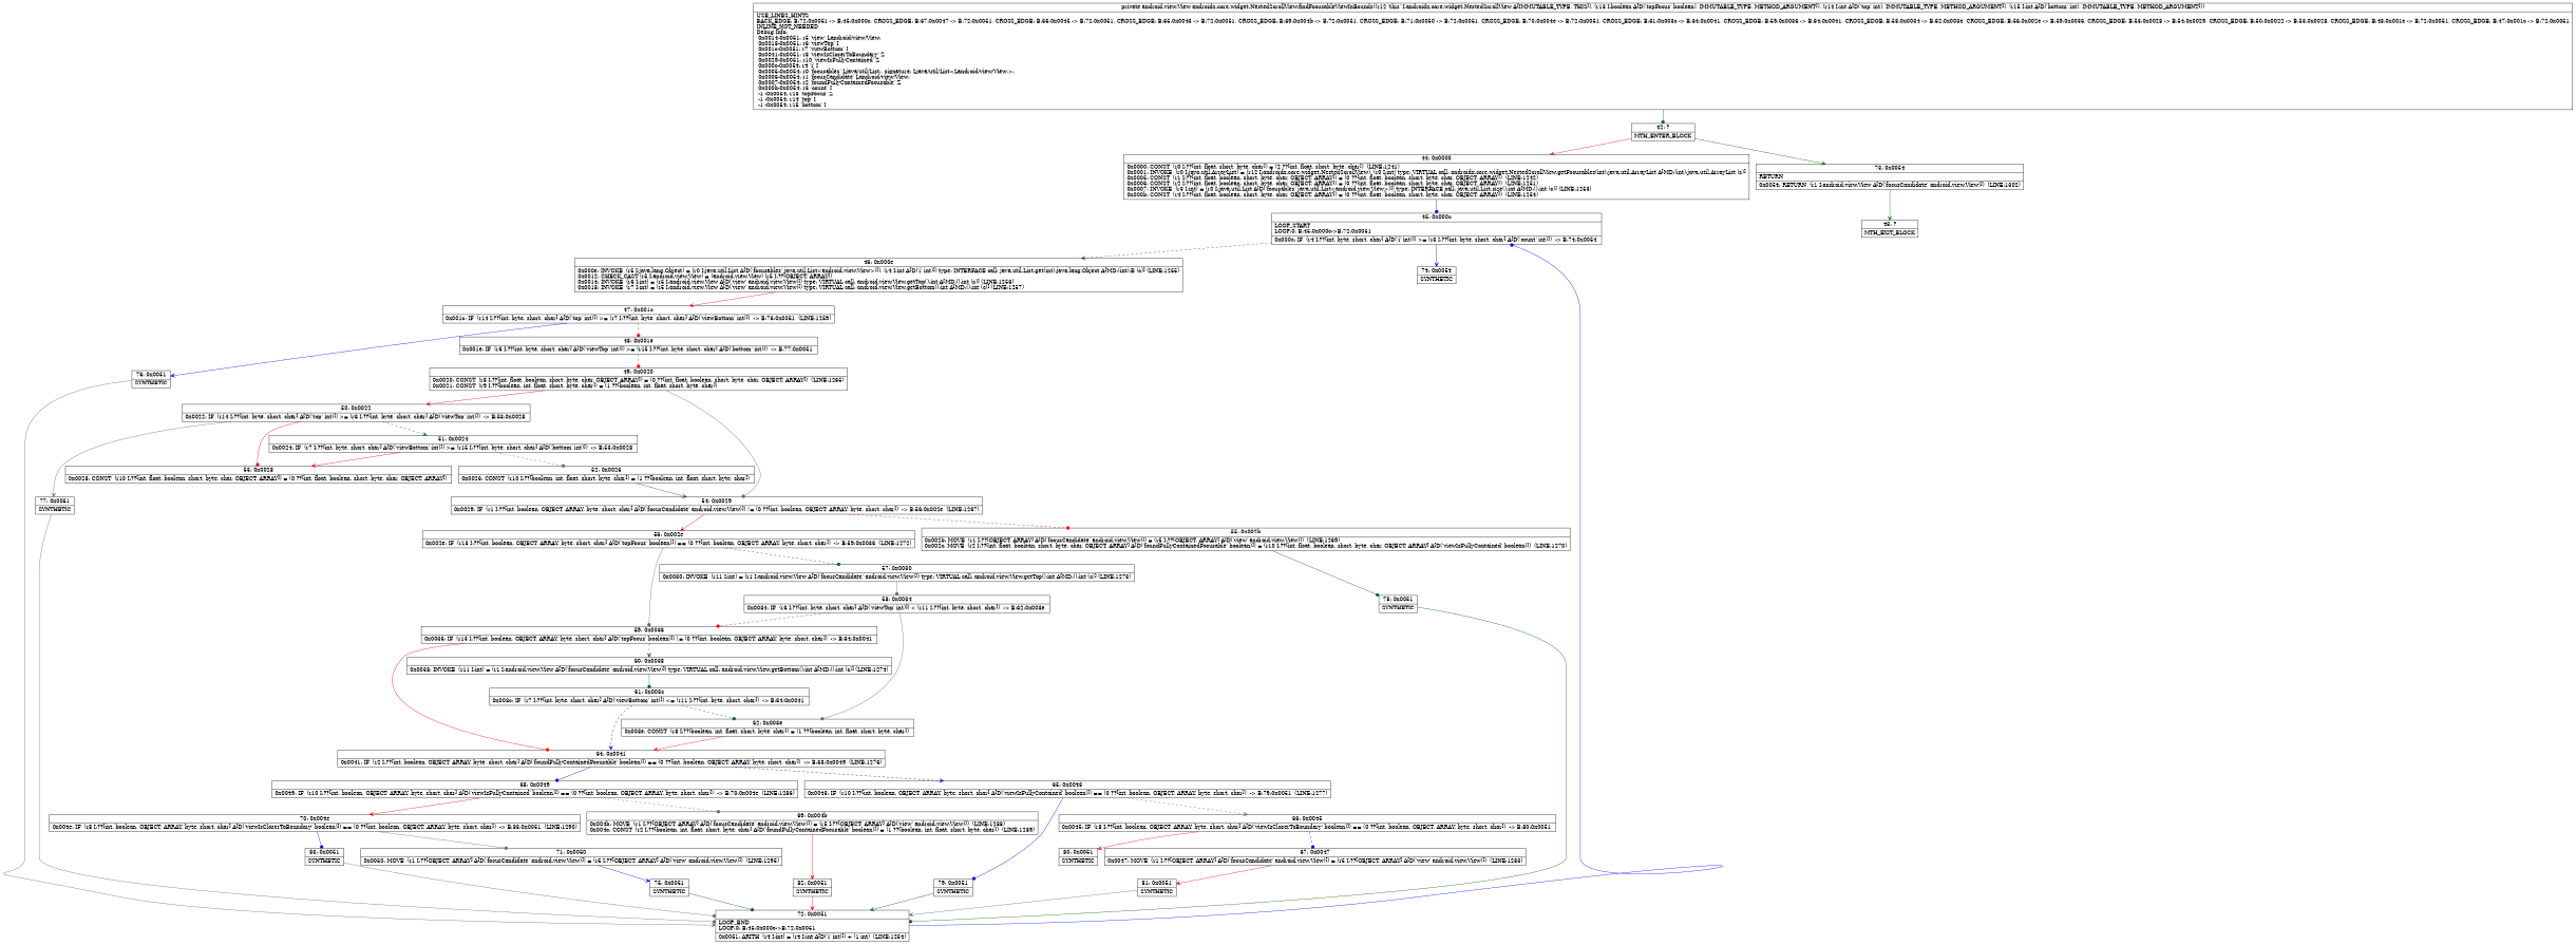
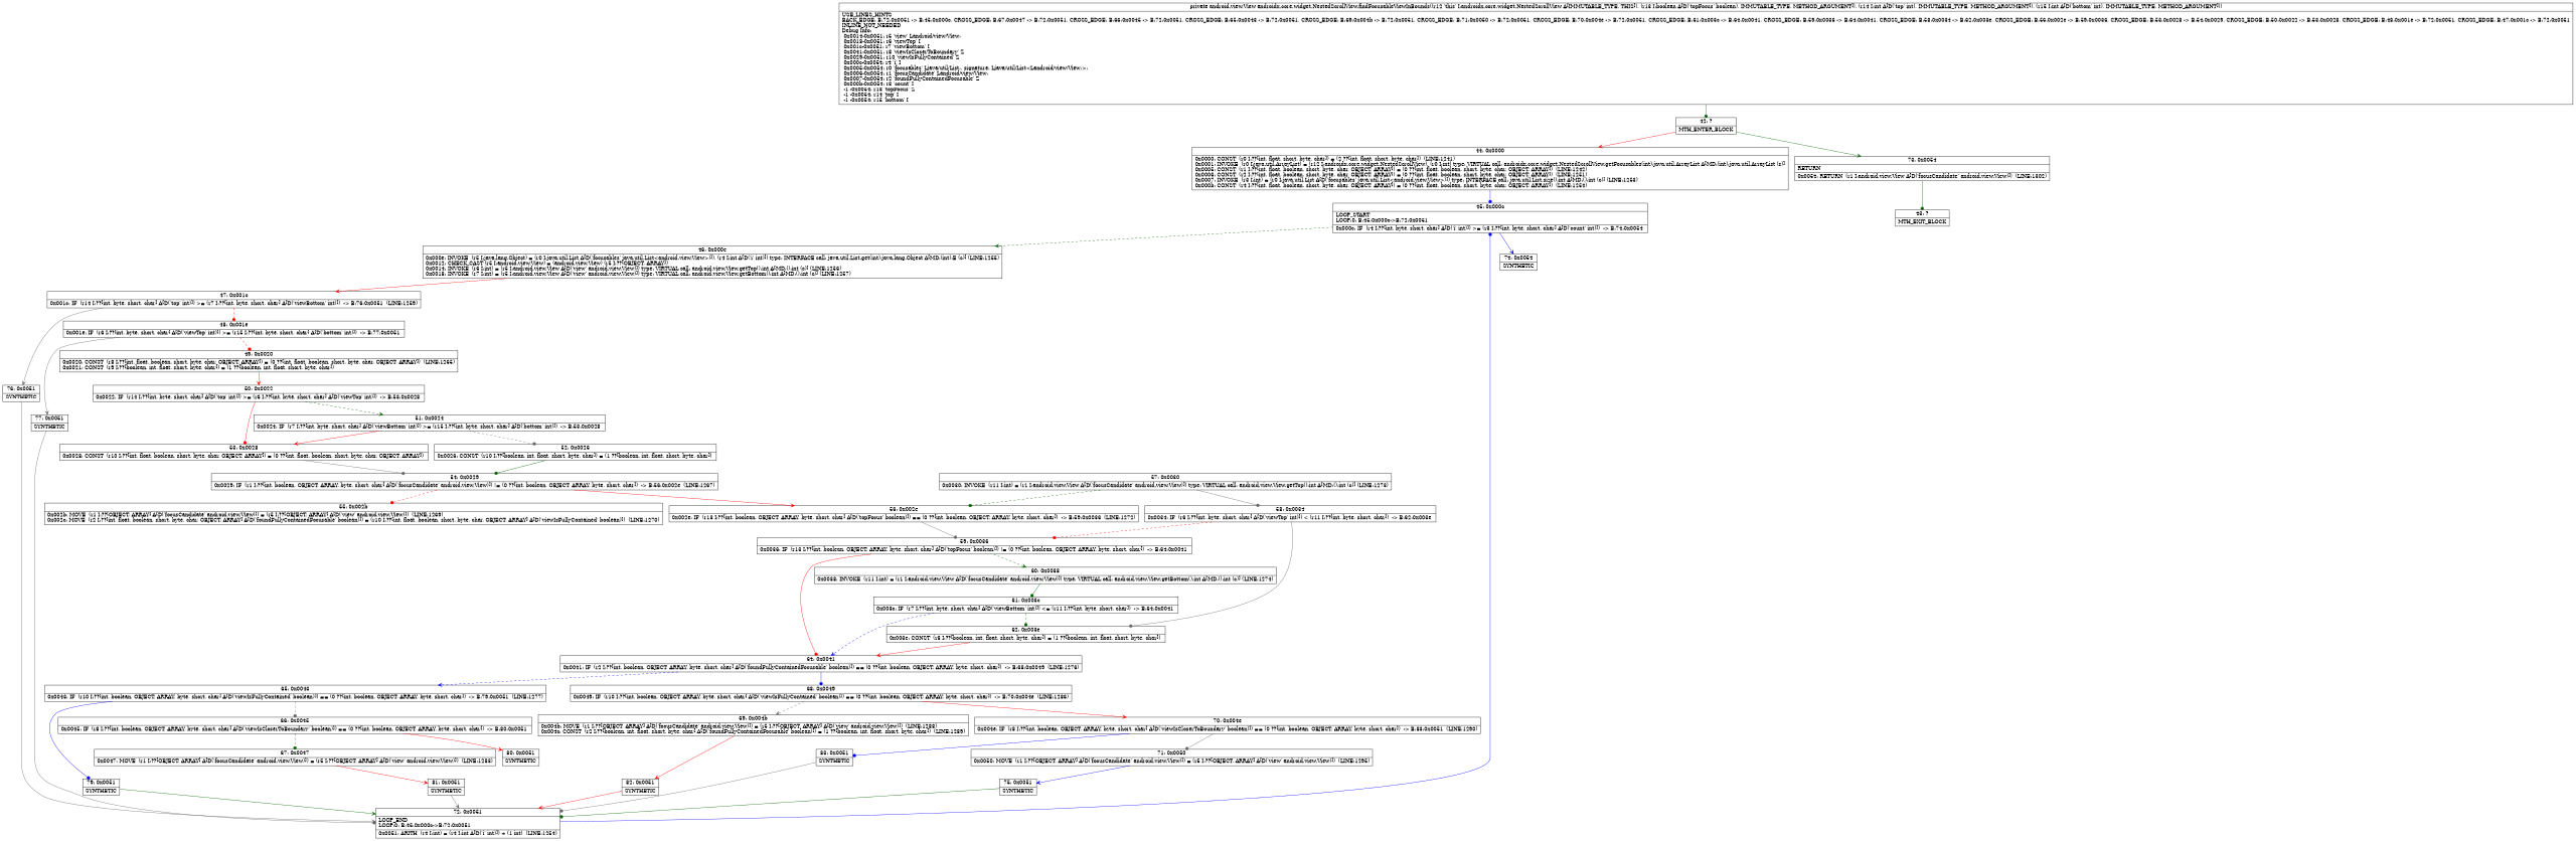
  digraph {
    node [shape=record]
    edge [arrowhead=dot color=red]
    n1 [label="{42\:\ ?|MTH_ENTER_BLOCK\l}"]
    n2 [label="{44\:\ 0x0000|0x0000: CONST  (r0 I:??[int, float, short, byte, char]) = (2 ??[int, float, short, byte, char])  (LINE:1241)\l0x0001: INVOKE  (r0 I:java.util.ArrayList) = (r12 I:androidx.core.widget.NestedScrollView), (r0 I:int) type: VIRTUAL call: androidx.core.widget.NestedScrollView.getFocusables(int):java.util.ArrayList A[MD:(int):java.util.ArrayList (s)]\l0x0005: CONST  (r1 I:??[int, float, boolean, short, byte, char, OBJECT, ARRAY]) = (0 ??[int, float, boolean, short, byte, char, OBJECT, ARRAY])  (LINE:1242)\l0x0006: CONST  (r2 I:??[int, float, boolean, short, byte, char, OBJECT, ARRAY]) = (0 ??[int, float, boolean, short, byte, char, OBJECT, ARRAY])  (LINE:1251)\l0x0007: INVOKE  (r3 I:int) = (r0 I:java.util.List A[D('focusables' java.util.List\<android.view.View\>)]) type: INTERFACE call: java.util.List.size():int A[MD:():int (c)] (LINE:1253)\l0x000b: CONST  (r4 I:??[int, float, boolean, short, byte, char, OBJECT, ARRAY]) = (0 ??[int, float, boolean, short, byte, char, OBJECT, ARRAY])  (LINE:1254)\l}"]
    n3 [label="{73\:\ 0x0054|RETURN\l|0x0054: RETURN  (r1 I:android.view.View A[D('focusCandidate' android.view.View)])  (LINE:1302)\l}"]
    n4 [label="{45\:\ 0x000c|LOOP_START\lLOOP:0: B:45:0x000c\-\>B:72:0x0051\l|0x000c: IF  (r4 I:??[int, byte, short, char] A[D('i' int)]) \>= (r3 I:??[int, byte, short, char] A[D('count' int)])  \-\> B:74:0x0054 \l}"]
    n5 [label="{46\:\ 0x000e|0x000e: INVOKE  (r5 I:java.lang.Object) = (r0 I:java.util.List A[D('focusables' java.util.List\<android.view.View\>)]), (r4 I:int A[D('i' int)]) type: INTERFACE call: java.util.List.get(int):java.lang.Object A[MD:(int):E (c)] (LINE:1255)\l0x0012: CHECK_CAST (r5 I:android.view.View) = (android.view.View) (r5 I:??[OBJECT, ARRAY]) \l0x0014: INVOKE  (r6 I:int) = (r5 I:android.view.View A[D('view' android.view.View)]) type: VIRTUAL call: android.view.View.getTop():int A[MD:():int (c)] (LINE:1256)\l0x0018: INVOKE  (r7 I:int) = (r5 I:android.view.View A[D('view' android.view.View)]) type: VIRTUAL call: android.view.View.getBottom():int A[MD:():int (c)] (LINE:1257)\l}"]
    n6 [label="{74\:\ 0x0054|SYNTHETIC\l}"]
    n7 [label="{47\:\ 0x001c|0x001c: IF  (r14 I:??[int, byte, short, char] A[D('top' int)]) \>= (r7 I:??[int, byte, short, char] A[D('viewBottom' int)])  \-\> B:76:0x0051  (LINE:1259)\l}"]
    n8 [label="{48\:\ 0x001e|0x001e: IF  (r6 I:??[int, byte, short, char] A[D('viewTop' int)]) \>= (r15 I:??[int, byte, short, char] A[D('bottom' int)])  \-\> B:77:0x0051 \l}"]
    n9 [label="{76\:\ 0x0051|SYNTHETIC\l}"]
    n10 [label="{49\:\ 0x0020|0x0020: CONST  (r8 I:??[int, float, boolean, short, byte, char, OBJECT, ARRAY]) = (0 ??[int, float, boolean, short, byte, char, OBJECT, ARRAY])  (LINE:1265)\l0x0021: CONST  (r9 I:??[boolean, int, float, short, byte, char]) = (1 ??[boolean, int, float, short, byte, char]) \l}"]
    n11 [label="{77\:\ 0x0051|SYNTHETIC\l}"]
    n12 [label="{72\:\ 0x0051|LOOP_END\lLOOP:0: B:45:0x000c\-\>B:72:0x0051\l|0x0051: ARITH  (r4 I:int) = (r4 I:int A[D('i' int)]) + (1 int)  (LINE:1254)\l}"]
    n13 [label="{50\:\ 0x0022|0x0022: IF  (r14 I:??[int, byte, short, char] A[D('top' int)]) \>= (r6 I:??[int, byte, short, char] A[D('viewTop' int)])  \-\> B:53:0x0028 \l}"]
    n14 [label="{51\:\ 0x0024|0x0024: IF  (r7 I:??[int, byte, short, char] A[D('viewBottom' int)]) \>= (r15 I:??[int, byte, short, char] A[D('bottom' int)])  \-\> B:53:0x0028 \l}"]
    n15 [label="{53\:\ 0x0028|0x0028: CONST  (r10 I:??[int, float, boolean, short, byte, char, OBJECT, ARRAY]) = (0 ??[int, float, boolean, short, byte, char, OBJECT, ARRAY]) \l}"]
    n16 [label="{52\:\ 0x0026|0x0026: CONST  (r10 I:??[boolean, int, float, short, byte, char]) = (1 ??[boolean, int, float, short, byte, char]) \l}"]
    n17 [label="{54\:\ 0x0029|0x0029: IF  (r1 I:??[int, boolean, OBJECT, ARRAY, byte, short, char] A[D('focusCandidate' android.view.View)]) != (0 ??[int, boolean, OBJECT, ARRAY, byte, short, char])  \-\> B:56:0x002e  (LINE:1267)\l}"]
    n18 [label="{55\:\ 0x002b|0x002b: MOVE  (r1 I:??[OBJECT, ARRAY] A[D('focusCandidate' android.view.View)]) = (r5 I:??[OBJECT, ARRAY] A[D('view' android.view.View)])  (LINE:1269)\l0x002c: MOVE  (r2 I:??[int, float, boolean, short, byte, char, OBJECT, ARRAY] A[D('foundFullyContainedFocusable' boolean)]) = (r10 I:??[int, float, boolean, short, byte, char, OBJECT, ARRAY] A[D('viewIsFullyContained' boolean)])  (LINE:1270)\l}"]
    n19 [label="{56\:\ 0x002e|0x002e: IF  (r13 I:??[int, boolean, OBJECT, ARRAY, byte, short, char] A[D('topFocus' boolean)]) == (0 ??[int, boolean, OBJECT, ARRAY, byte, short, char])  \-\> B:59:0x0036  (LINE:1272)\l}"]
-   n20 [label="{78\:\ 0x0051|SYNTHETIC\l}"]
    n21 [label="{57\:\ 0x0030|0x0030: INVOKE  (r11 I:int) = (r1 I:android.view.View A[D('focusCandidate' android.view.View)]) type: VIRTUAL call: android.view.View.getTop():int A[MD:():int (c)] (LINE:1273)\l}"]
    n22 [label="{59\:\ 0x0036|0x0036: IF  (r13 I:??[int, boolean, OBJECT, ARRAY, byte, short, char] A[D('topFocus' boolean)]) != (0 ??[int, boolean, OBJECT, ARRAY, byte, short, char])  \-\> B:64:0x0041 \l}"]
    n23 [label="{58\:\ 0x0034|0x0034: IF  (r6 I:??[int, byte, short, char] A[D('viewTop' int)]) \< (r11 I:??[int, byte, short, char])  \-\> B:62:0x003e \l}"]
    n24 [label="{64\:\ 0x0041|0x0041: IF  (r2 I:??[int, boolean, OBJECT, ARRAY, byte, short, char] A[D('foundFullyContainedFocusable' boolean)]) == (0 ??[int, boolean, OBJECT, ARRAY, byte, short, char])  \-\> B:68:0x0049  (LINE:1276)\l}"]
    n25 [label="{60\:\ 0x0038|0x0038: INVOKE  (r11 I:int) = (r1 I:android.view.View A[D('focusCandidate' android.view.View)]) type: VIRTUAL call: android.view.View.getBottom():int A[MD:():int (c)] (LINE:1274)\l}"]
    n26 [label="{62\:\ 0x003e|0x003e: CONST  (r8 I:??[boolean, int, float, short, byte, char]) = (1 ??[boolean, int, float, short, byte, char]) \l}"]
    n27 [label="{65\:\ 0x0043|0x0043: IF  (r10 I:??[int, boolean, OBJECT, ARRAY, byte, short, char] A[D('viewIsFullyContained' boolean)]) == (0 ??[int, boolean, OBJECT, ARRAY, byte, short, char])  \-\> B:79:0x0051  (LINE:1277)\l}"]
    n28 [label="{68\:\ 0x0049|0x0049: IF  (r10 I:??[int, boolean, OBJECT, ARRAY, byte, short, char] A[D('viewIsFullyContained' boolean)]) == (0 ??[int, boolean, OBJECT, ARRAY, byte, short, char])  \-\> B:70:0x004e  (LINE:1286)\l}"]
    n29 [label="{66\:\ 0x0045|0x0045: IF  (r8 I:??[int, boolean, OBJECT, ARRAY, byte, short, char] A[D('viewIsCloserToBoundary' boolean)]) == (0 ??[int, boolean, OBJECT, ARRAY, byte, short, char])  \-\> B:80:0x0051 \l}"]
    n30 [label="{79\:\ 0x0051|SYNTHETIC\l}"]
    n31 [label="{69\:\ 0x004b|0x004b: MOVE  (r1 I:??[OBJECT, ARRAY] A[D('focusCandidate' android.view.View)]) = (r5 I:??[OBJECT, ARRAY] A[D('view' android.view.View)])  (LINE:1288)\l0x004c: CONST  (r2 I:??[boolean, int, float, short, byte, char] A[D('foundFullyContainedFocusable' boolean)]) = (1 ??[boolean, int, float, short, byte, char])  (LINE:1289)\l}"]
    n32 [label="{70\:\ 0x004e|0x004e: IF  (r8 I:??[int, boolean, OBJECT, ARRAY, byte, short, char] A[D('viewIsCloserToBoundary' boolean)]) == (0 ??[int, boolean, OBJECT, ARRAY, byte, short, char])  \-\> B:83:0x0051  (LINE:1290)\l}"]
    n33 [label="{67\:\ 0x0047|0x0047: MOVE  (r1 I:??[OBJECT, ARRAY] A[D('focusCandidate' android.view.View)]) = (r5 I:??[OBJECT, ARRAY] A[D('view' android.view.View)])  (LINE:1283)\l}"]
    n34 [label="{80\:\ 0x0051|SYNTHETIC\l}"]
    n35 [label="{81\:\ 0x0051|SYNTHETIC\l}"]
    n36 [label="{82\:\ 0x0051|SYNTHETIC\l}"]
    n37 [label="{71\:\ 0x0050|0x0050: MOVE  (r1 I:??[OBJECT, ARRAY] A[D('focusCandidate' android.view.View)]) = (r5 I:??[OBJECT, ARRAY] A[D('view' android.view.View)])  (LINE:1295)\l}"]
    n38 [label="{83\:\ 0x0051|SYNTHETIC\l}"]
    n39 [label="{75\:\ 0x0051|SYNTHETIC\l}"]
    n40 [label="{61\:\ 0x003c|0x003c: IF  (r7 I:??[int, byte, short, char] A[D('viewBottom' int)]) \<= (r11 I:??[int, byte, short, char])  \-\> B:64:0x0041 \l}"]
    n41 [label="{43\:\ ?|MTH_EXIT_BLOCK\l}"]
    n42 [label="{private android.view.View androidx.core.widget.NestedScrollView.findFocusableViewInBounds((r12 'this' I:androidx.core.widget.NestedScrollView A[IMMUTABLE_TYPE, THIS]), (r13 I:boolean A[D('topFocus' boolean), IMMUTABLE_TYPE, METHOD_ARGUMENT]), (r14 I:int A[D('top' int), IMMUTABLE_TYPE, METHOD_ARGUMENT]), (r15 I:int A[D('bottom' int), IMMUTABLE_TYPE, METHOD_ARGUMENT]))  | USE_LINES_HINTS\lBACK_EDGE: B:72:0x0051 \-\> B:45:0x000c, CROSS_EDGE: B:67:0x0047 \-\> B:72:0x0051, CROSS_EDGE: B:66:0x0045 \-\> B:72:0x0051, CROSS_EDGE: B:65:0x0043 \-\> B:72:0x0051, CROSS_EDGE: B:69:0x004b \-\> B:72:0x0051, CROSS_EDGE: B:71:0x0050 \-\> B:72:0x0051, CROSS_EDGE: B:70:0x004e \-\> B:72:0x0051, CROSS_EDGE: B:61:0x003c \-\> B:64:0x0041, CROSS_EDGE: B:59:0x0036 \-\> B:64:0x0041, CROSS_EDGE: B:58:0x0034 \-\> B:62:0x003e, CROSS_EDGE: B:56:0x002e \-\> B:59:0x0036, CROSS_EDGE: B:53:0x0028 \-\> B:54:0x0029, CROSS_EDGE: B:50:0x0022 \-\> B:53:0x0028, CROSS_EDGE: B:48:0x001e \-\> B:72:0x0051, CROSS_EDGE: B:47:0x001c \-\> B:72:0x0051\lINLINE_NOT_NEEDED\lDebug Info:\l  0x0014\-0x0051: r5 'view' Landroid\/view\/View;\l  0x0018\-0x0051: r6 'viewTop' I\l  0x001c\-0x0051: r7 'viewBottom' I\l  0x0041\-0x0051: r8 'viewIsCloserToBoundary' Z\l  0x0029\-0x0051: r10 'viewIsFullyContained' Z\l  0x000c\-0x0054: r4 'i' I\l  0x0005\-0x0054: r0 'focusables' Ljava\/util\/List;, signature: Ljava\/util\/List\<Landroid\/view\/View;\>;\l  0x0006\-0x0054: r1 'focusCandidate' Landroid\/view\/View;\l  0x0007\-0x0054: r2 'foundFullyContainedFocusable' Z\l  0x000b\-0x0054: r3 'count' I\l  \-1 \-0x0054: r13 'topFocus' Z\l  \-1 \-0x0054: r14 'top' I\l  \-1 \-0x0054: r15 'bottom' I\l}"]
    n1 -> n2 [arrowhead=vee]
    n1 -> n3 [arrowhead=vee color=darkgreen]
    n2 -> n4 [color=blue]
-   n3 -> n41 [arrowhead=vee color=darkgreen]
+   n3 -> n41 [color=darkgreen]
    n4 -> n5 [arrowhead=vee color=darkgreen style=dashed]
    n4 -> n6 [arrowhead=vee color=blue]
    n5 -> n7 [arrowhead=vee]
    n7 -> n8 [style=dashed]
-   n7 -> n9 [arrowhead=vee color=blue]
+   n7 -> n9 [arrowhead=vee color=gray40]
    n8 -> n10 [style=dashed]
-   n13 -> n11 [arrowhead=vee color=gray40]
+   n8 -> n11 [arrowhead=vee color=gray40]
    n9 -> n12 [arrowhead=vee color=gray40]
    n10 -> n13 [arrowhead=vee]
    n11 -> n12 [color=gray40]
    n12 -> n4 [color=blue]
    n13 -> n14 [arrowhead=vee color=darkgreen style=dashed]
    n13 -> n15
    n14 -> n15 [arrowhead=vee]
    n14 -> n16 [color=gray40 style=dashed]
-   n10 -> n17 [color=gray40]
-   n16 -> n17 [arrowhead=vee color=darkgreen]
+   n15 -> n17 [color=gray40]
+   n16 -> n17 [color=darkgreen]
    n17 -> n18 [style=dashed]
    n17 -> n19 [arrowhead=vee]
-   n18 -> n20 [color=darkgreen]
-   n19 -> n21 [color=darkgreen style=dashed]
+   n21 -> n19 [color=darkgreen style=dashed]
    n19 -> n22 [color=gray40]
-   n20 -> n12 [color=darkgreen]
    n21 -> n23 [color=gray40]
    n22 -> n24
    n22 -> n25 [arrowhead=vee color=darkgreen style=dashed]
    n23 -> n22 [style=dashed]
    n23 -> n26 [color=gray40]
    n24 -> n27 [arrowhead=vee color=blue style=dashed]
    n24 -> n28 [color=blue]
    n25 -> n40 [color=darkgreen]
    n26 -> n24 [arrowhead=vee]
-   n27 -> n29 [arrowhead=vee color=gray40 style=dashed]
+   n27 -> n29 [color=gray40 style=dashed]
    n27 -> n30 [color=blue]
-   n28 -> n31 [color=gray40 style=dashed]
+   n28 -> n31 [arrowhead=vee color=gray40 style=dashed]
    n28 -> n32 [arrowhead=vee]
-   n29 -> n33 [color=blue style=dashed]
+   n29 -> n33 [color=darkgreen style=dashed]
    n29 -> n34 [arrowhead=vee]
    n30 -> n12 [arrowhead=vee color=darkgreen]
    n31 -> n36 [arrowhead=vee]
    n32 -> n37 [color=gray40 style=solid]
    n32 -> n38 [color=blue]
    n33 -> n35 [arrowhead=vee]
    n35 -> n12 [arrowhead=vee color=gray40]
    n36 -> n12 [arrowhead=vee]
    n37 -> n39 [arrowhead=vee color=blue]
    n38 -> n12 [color=gray40]
    n39 -> n12 [color=darkgreen]
    n40 -> n24 [arrowhead=vee color=blue style=dashed]
    n40 -> n26 [color=darkgreen style=dashed]
    n42 -> n1 [color=darkgreen]
  }
